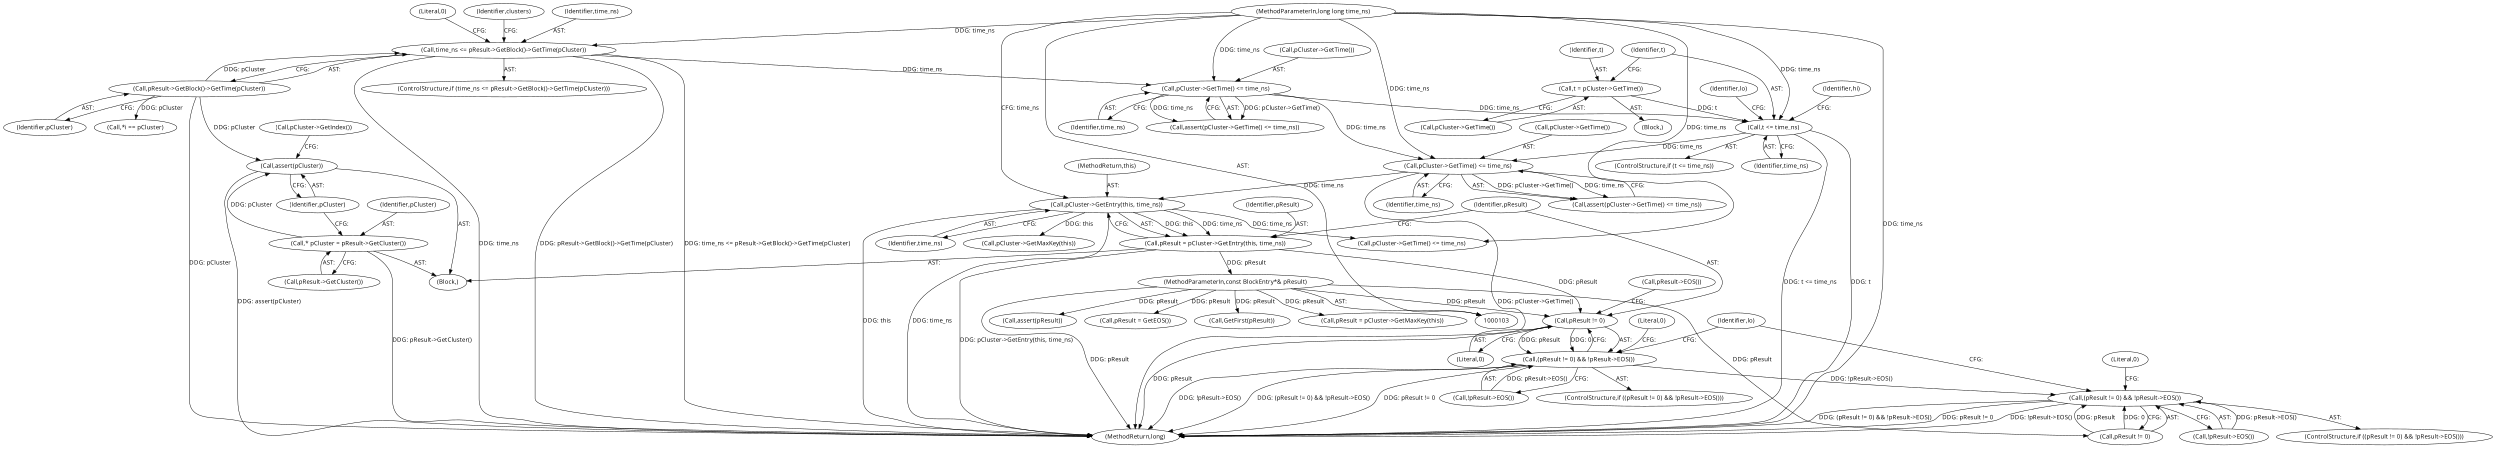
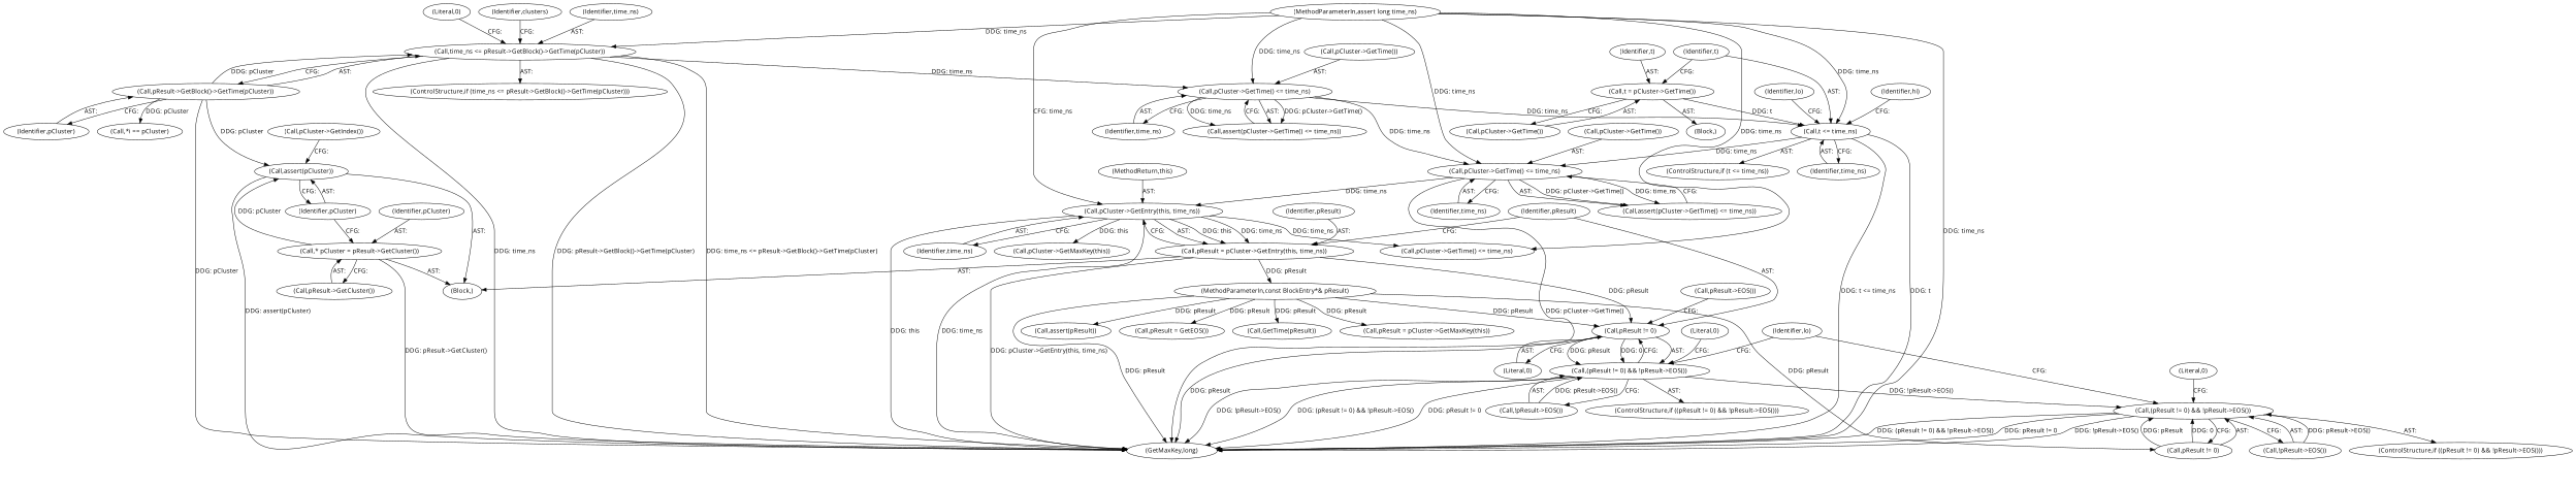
  digraph {
    fontname="Open Sans"
    node [fontname="Open Sans"]
    edge [fontname="Open Sans"]
    n1 [label="(Call,pResult != 0)"]
    n2 [label="(Call,(pResult != 0) && !pResult->EOS())"]
    n3 [label="(Literal,0)"]
-   n4 [label="(MethodReturn,long)"]
+   n4 [label="(GetMaxKey,long)"]
    n5 [label="(Call,(pResult != 0) && !pResult->EOS())"]
    n6 [label="(Call,!pResult->EOS())"]
    n7 [label="(ControlStructure,if ((pResult != 0) && !pResult->EOS()))"]
    n8 [label="(Call,pResult = pCluster->GetEntry(this, time_ns))"]
    n9 [label="(Call,pCluster->GetEntry(this, time_ns))"]
    n10 [label="(Block,)"]
    n11 [label="(MethodParameterIn,const BlockEntry*& pResult)"]
    n12 [label="(Call,pCluster->GetMaxKey(this))"]
    n13 [label="(Identifier,time_ns)"]
    n14 [label="(Call,pCluster->GetTime() <= time_ns)"]
    n15 [label="(Call,pCluster->GetTime() <= time_ns)"]
    n16 [label="(Call,assert(pCluster->GetTime() <= time_ns))"]
    n17 [label="(Identifier,time_ns)"]
    n18 [label="(Call,t <= time_ns)"]
    n19 [label="(ControlStructure,if (t <= time_ns))"]
    n20 [label="(Identifier,time_ns)"]
    n21 [label="(Call,t = pCluster->GetTime())"]
    n22 [label="(Call,pCluster->GetTime())"]
    n23 [label="(Block,)"]
    n24 [label="(Call,pCluster->GetTime() <= time_ns)"]
    n25 [label="(Identifier,time_ns)"]
    n26 [label="(Call,assert(pCluster->GetTime() <= time_ns))"]
    n27 [label="(Call,time_ns <= pResult->GetBlock()->GetTime(pCluster))"]
    n28 [label="(Call,pResult->GetBlock()->GetTime(pCluster))"]
    n29 [label="(ControlStructure,if (time_ns <= pResult->GetBlock()->GetTime(pCluster)))"]
    n30 [label="(Identifier,pCluster)"]
    n31 [label="(Call,*i == pCluster)"]
    n32 [label="(Call,assert(pCluster))"]
-   n33 [label="(MethodParameterIn,long long time_ns)"]
-   1000103
+   n33 [label="(MethodParameterIn,assert long time_ns)"]
    n35 [label="(Identifier,pCluster)"]
    n36 [label="(Call,* pCluster = pResult->GetCluster())"]
    n37 [label="(Call,pResult->GetCluster())"]
    n38 [label="(Call,assert(pResult))"]
    n39 [label="(Call,pResult = GetEOS())"]
-   n40 [label="(Call,GetFirst(pResult))"]
+   n40 [label="(Call,GetTime(pResult))"]
    n41 [label="(Call,pResult = pCluster->GetMaxKey(this))"]
    n42 [label="(Call,pResult != 0)"]
    n43 [label="(Call,!pResult->EOS())"]
    n44 [label="(ControlStructure,if ((pResult != 0) && !pResult->EOS()))"]
    n45 [label="(Identifier,lo)"]
    n46 [label="(Identifier,clusters)"]
    n47 [label="(Literal,0)"]
    n48 [label="(Identifier,time_ns)"]
    n49 [label="(Literal,0)"]
    n50 [label="(Identifier,hi)"]
    n51 [label="(MethodReturn,this)"]
    n52 [label="(Identifier,pResult)"]
    n53 [label="(Identifier,t)"]
    n54 [label="(Identifier,lo)"]
    n55 [label="(Literal,0)"]
    n56 [label="(Identifier,pResult)"]
    n57 [label="(Call,pCluster->GetTime())"]
    n58 [label="(Identifier,pCluster)"]
    n59 [label="(Identifier,t)"]
    n60 [label="(Call,pResult->EOS())"]
    n61 [label="(Call,pCluster->GetIndex())"]
    n62 [label="(Call,pCluster->GetTime())"]
    n1 -> n2 [label="AST: "]
    n1 -> n2 [label="DDG: pResult"]
    n1 -> n2 [label="DDG: 0"]
    n1 -> n3 [label="CFG: "]
    n1 -> n4 [label="DDG: pResult"]
    n2 -> n1 [label="CFG: "]
    n2 -> n4 [label="DDG: !pResult->EOS()"]
    n2 -> n4 [label="DDG: (pResult != 0) && !pResult->EOS()"]
    n2 -> n4 [label="DDG: pResult != 0"]
    n2 -> n5 [label="DDG: !pResult->EOS()"]
    n2 -> n6 [label="CFG: "]
    n2 -> n7 [label="AST: "]
    n3 -> n1 [label="AST: "]
    n5 -> n4 [label="DDG: (pResult != 0) && !pResult->EOS()"]
    n5 -> n4 [label="DDG: pResult != 0"]
    n5 -> n4 [label="DDG: !pResult->EOS()"]
    n5 -> n42 [label="CFG: "]
    n5 -> n43 [label="CFG: "]
    n5 -> n44 [label="AST: "]
    n6 -> n2 [label="AST: "]
    n6 -> n2 [label="DDG: pResult->EOS()"]
    n8 -> n1 [label="DDG: pResult"]
    n8 -> n4 [label="DDG: pCluster->GetEntry(this, time_ns)"]
    n8 -> n9 [label="CFG: "]
    n8 -> n10 [label="AST: "]
    n8 -> n11 [label="DDG: pResult"]
    n9 -> n4 [label="DDG: this"]
    n9 -> n4 [label="DDG: time_ns"]
    n9 -> n8 [label="AST: "]
    n9 -> n8 [label="DDG: this"]
    n9 -> n8 [label="DDG: time_ns"]
    n9 -> n12 [label="DDG: this"]
    n9 -> n13 [label="CFG: "]
    n9 -> n14 [label="DDG: time_ns"]
    n11 -> n1 [label="DDG: pResult"]
    n11 -> n4 [label="DDG: pResult"]
-   n11 -> 1000103 [label="AST: "]
    n11 -> n38 [label="DDG: pResult"]
    n11 -> n39 [label="DDG: pResult"]
    n11 -> n40 [label="DDG: pResult"]
    n11 -> n41 [label="DDG: pResult"]
    n11 -> n42 [label="DDG: pResult"]
    n13 -> n9 [label="AST: "]
    n15 -> n4 [label="DDG: pCluster->GetTime()"]
    n15 -> n9 [label="DDG: time_ns"]
    n15 -> n16 [label="AST: "]
    n15 -> n16 [label="DDG: pCluster->GetTime()"]
    n15 -> n16 [label="DDG: time_ns"]
    n15 -> n17 [label="CFG: "]
    n16 -> n15 [label="CFG: "]
    n17 -> n15 [label="AST: "]
    n18 -> n4 [label="DDG: t"]
    n18 -> n4 [label="DDG: t <= time_ns"]
    n18 -> n15 [label="DDG: time_ns"]
    n18 -> n19 [label="AST: "]
    n18 -> n20 [label="CFG: "]
    n20 -> n18 [label="AST: "]
    n21 -> n18 [label="DDG: t"]
    n21 -> n22 [label="CFG: "]
    n21 -> n23 [label="AST: "]
    n22 -> n21 [label="AST: "]
    n24 -> n15 [label="DDG: time_ns"]
    n24 -> n18 [label="DDG: time_ns"]
    n24 -> n25 [label="CFG: "]
    n24 -> n26 [label="AST: "]
    n24 -> n26 [label="DDG: pCluster->GetTime()"]
    n24 -> n26 [label="DDG: time_ns"]
    n25 -> n24 [label="AST: "]
    n26 -> n24 [label="CFG: "]
    n27 -> n4 [label="DDG: time_ns <= pResult->GetBlock()->GetTime(pCluster)"]
    n27 -> n4 [label="DDG: time_ns"]
    n27 -> n4 [label="DDG: pResult->GetBlock()->GetTime(pCluster)"]
    n27 -> n24 [label="DDG: time_ns"]
    n27 -> n28 [label="CFG: "]
    n27 -> n29 [label="AST: "]
    n28 -> n4 [label="DDG: pCluster"]
    n28 -> n27 [label="AST: "]
    n28 -> n27 [label="DDG: pCluster"]
    n28 -> n30 [label="CFG: "]
    n28 -> n31 [label="DDG: pCluster"]
    n28 -> n32 [label="DDG: pCluster"]
    n30 -> n28 [label="AST: "]
    n32 -> n4 [label="DDG: assert(pCluster)"]
    n32 -> n10 [label="AST: "]
    n32 -> n35 [label="CFG: "]
    n33 -> n4 [label="DDG: time_ns"]
    n33 -> n9 [label="CFG: time_ns"]
    n33 -> n14 [label="DDG: time_ns"]
    n33 -> n15 [label="DDG: time_ns"]
    n33 -> n18 [label="DDG: time_ns"]
    n33 -> n24 [label="DDG: time_ns"]
    n33 -> n27 [label="DDG: time_ns"]
-   n33 -> 1000103 [label="AST: "]
    n35 -> n32 [label="AST: "]
    n35 -> n36 [label="CFG: "]
    n36 -> n4 [label="DDG: pResult->GetCluster()"]
    n36 -> n10 [label="AST: "]
    n36 -> n32 [label="DDG: pCluster"]
    n36 -> n37 [label="CFG: "]
    n37 -> n36 [label="AST: "]
    n42 -> n5 [label="AST: "]
    n42 -> n5 [label="DDG: pResult"]
    n42 -> n5 [label="DDG: 0"]
    n43 -> n5 [label="AST: "]
    n43 -> n5 [label="DDG: pResult->EOS()"]
    n45 -> n18 [label="CFG: "]
    n46 -> n27 [label="CFG: "]
    n47 -> n2 [label="CFG: "]
    n48 -> n27 [label="AST: "]
    n49 -> n27 [label="CFG: "]
    n50 -> n18 [label="CFG: "]
    n51 -> n9 [label="AST: "]
    n52 -> n8 [label="AST: "]
    n53 -> n21 [label="AST: "]
    n54 -> n2 [label="CFG: "]
    n54 -> n5 [label="CFG: "]
    n55 -> n5 [label="CFG: "]
    n56 -> n1 [label="AST: "]
    n56 -> n8 [label="CFG: "]
    n57 -> n24 [label="AST: "]
    n58 -> n36 [label="AST: "]
    n59 -> n18 [label="AST: "]
    n59 -> n21 [label="CFG: "]
    n60 -> n1 [label="CFG: "]
    n61 -> n32 [label="CFG: "]
    n62 -> n15 [label="AST: "]
  }
